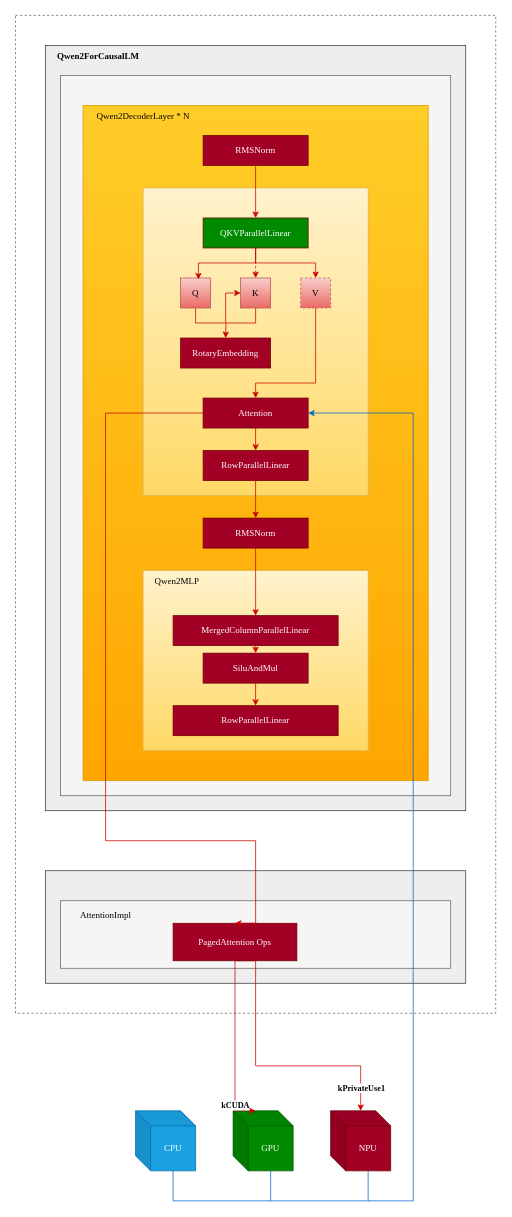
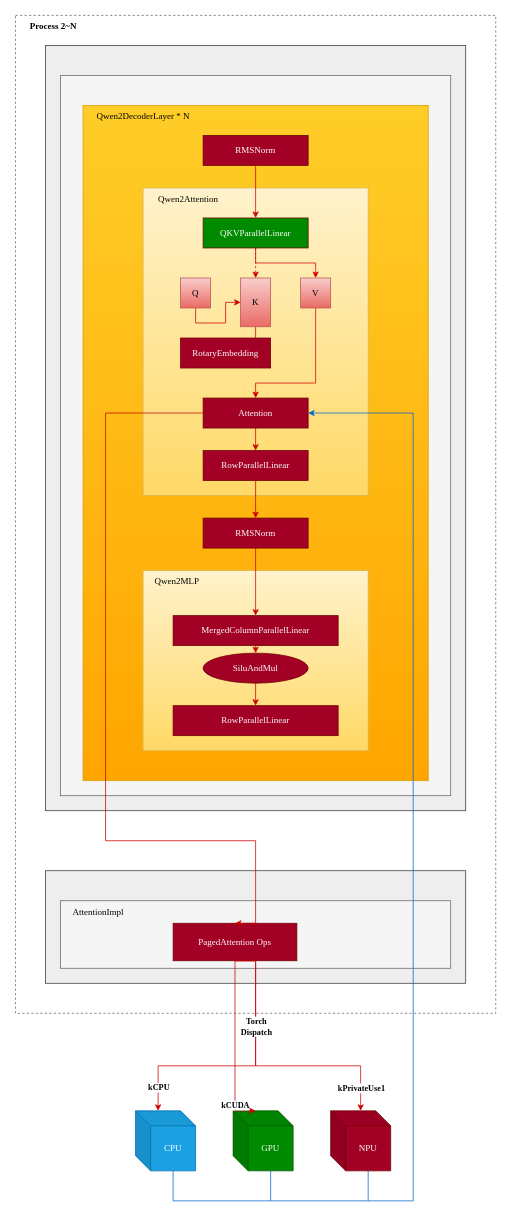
  <mxCell id="0" />
  <mxCell id="1" parent="0" />
  <mxCell id="2" value="" style="rounded=0;whiteSpace=wrap;html=1;fillColor=none;dashed=1;strokeColor=#666666;" parent="1" vertex="1"><mxGeometry x="20" y="20" width="640" height="1330" as="geometry" /></mxCell>
  <mxCell id="3" value="" style="rounded=0;whiteSpace=wrap;html=1;fillColor=#eeeeee;strokeColor=#36393d;" parent="1" vertex="1"><mxGeometry x="60" y="60" width="560" height="1020" as="geometry" /></mxCell>
- <mxCell id="4" value="&lt;font face=&quot;Comic Sans MS&quot;&gt;&lt;b&gt;Qwen2ForCausalLM&lt;/b&gt;&lt;/font&gt;" style="text;html=1;align=center;verticalAlign=middle;resizable=0;points=[];autosize=1;strokeColor=none;fillColor=none;" parent="1" vertex="1"><mxGeometry x="60" y="60" width="140" height="30" as="geometry" /></mxCell>
  <mxCell id="5" value="" style="rounded=0;whiteSpace=wrap;html=1;fillColor=#f5f5f5;strokeColor=#666666;fontColor=#333333;" parent="1" vertex="1"><mxGeometry x="80" y="100" width="520" height="960" as="geometry" /></mxCell>
  <mxCell id="6" value="" style="rounded=0;whiteSpace=wrap;html=1;fillColor=#ffcd28;gradientColor=#ffa500;strokeColor=#d79b00;" parent="1" vertex="1"><mxGeometry x="110" y="140" width="460" height="900" as="geometry" /></mxCell>
  <mxCell id="7" value="&lt;font face=&quot;Comic Sans MS&quot;&gt;Qwen2DecoderLayer * N&lt;/font&gt;" style="text;html=1;align=center;verticalAlign=middle;resizable=0;points=[];autosize=1;strokeColor=none;fillColor=none;" parent="1" vertex="1"><mxGeometry x="110" y="140" width="160" height="30" as="geometry" /></mxCell>
  <mxCell id="8" value="&lt;font face=&quot;Comic Sans MS&quot;&gt;RMSNorm&lt;/font&gt;" style="rounded=0;whiteSpace=wrap;html=1;fillColor=#a20025;fontColor=#ffffff;strokeColor=#6F0000;" parent="1" vertex="1"><mxGeometry x="270" y="180" width="140" height="40" as="geometry" /></mxCell>
  <mxCell id="9" value="&lt;font face=&quot;Comic Sans MS&quot;&gt;RMSNorm&lt;/font&gt;" style="rounded=0;whiteSpace=wrap;html=1;fillColor=#a20025;fontColor=#ffffff;strokeColor=#6F0000;" parent="1" vertex="1"><mxGeometry x="270" y="690" width="140" height="40" as="geometry" /></mxCell>
  <mxCell id="10" value="" style="rounded=0;whiteSpace=wrap;html=1;fillColor=#fff2cc;gradientColor=#ffd966;strokeColor=#d6b656;" parent="1" vertex="1"><mxGeometry x="190" y="250" width="300" height="410" as="geometry" /></mxCell>
  <mxCell id="11" value="" style="rounded=0;whiteSpace=wrap;html=1;fillColor=#fff2cc;gradientColor=#ffd966;strokeColor=#d6b656;" parent="1" vertex="1"><mxGeometry x="190" y="760" width="300" height="240" as="geometry" /></mxCell>
+ <mxCell id="12" value="&lt;span style=&quot;font-family: &amp;quot;Comic Sans MS&amp;quot;; text-wrap-mode: wrap;&quot;&gt;Qwen2Attention&lt;/span&gt;" style="text;html=1;align=center;verticalAlign=middle;resizable=0;points=[];autosize=1;strokeColor=none;fillColor=none;" parent="1" vertex="1"><mxGeometry x="190" y="250" width="120" height="30" as="geometry" /></mxCell>
  <mxCell id="13" style="edgeStyle=orthogonalEdgeStyle;rounded=0;orthogonalLoop=1;jettySize=auto;html=1;exitX=0.5;exitY=1;exitDx=0;exitDy=0;entryX=0.5;entryY=0;entryDx=0;entryDy=0;strokeColor=#CC0000;dashed=1;" parent="1" source="15" target="20" edge="1"><mxGeometry relative="1" as="geometry" /></mxCell>
  <mxCell id="14" style="edgeStyle=orthogonalEdgeStyle;rounded=0;orthogonalLoop=1;jettySize=auto;html=1;exitX=0.5;exitY=1;exitDx=0;exitDy=0;entryX=0.5;entryY=0;entryDx=0;entryDy=0;strokeColor=#CC0000;" parent="1" source="15" target="22" edge="1"><mxGeometry relative="1" as="geometry" /></mxCell>
  <mxCell id="15" value="&lt;font face=&quot;Comic Sans MS&quot;&gt;QKVParallelLinear&lt;/font&gt;" style="rounded=0;whiteSpace=wrap;html=1;fillColor=#008a00;fontColor=#ffffff;strokeColor=#6F0000;" parent="1" vertex="1"><mxGeometry x="270" y="290" width="140" height="40" as="geometry" /></mxCell>
  <mxCell id="16" style="edgeStyle=orthogonalEdgeStyle;rounded=0;orthogonalLoop=1;jettySize=auto;html=1;exitX=0.5;exitY=1;exitDx=0;exitDy=0;entryX=0.5;entryY=0;entryDx=0;entryDy=0;strokeColor=#CC0000;" parent="1" source="8" target="15" edge="1"><mxGeometry relative="1" as="geometry" /></mxCell>
  <mxCell id="17" style="edgeStyle=orthogonalEdgeStyle;rounded=0;orthogonalLoop=1;jettySize=auto;html=1;exitX=0.5;exitY=1;exitDx=0;exitDy=0;strokeColor=#CC0000;" parent="1" source="18" target="20" edge="1"><mxGeometry relative="1" as="geometry" /></mxCell>
  <mxCell id="18" value="&lt;font face=&quot;Comic Sans MS&quot;&gt;Q&lt;/font&gt;" style="rounded=0;whiteSpace=wrap;html=1;fillColor=#f8cecc;gradientColor=#ea6b66;strokeColor=#b85450;" parent="1" vertex="1"><mxGeometry x="240" y="370" width="40" height="40" as="geometry" /></mxCell>
  <mxCell id="19" style="edgeStyle=orthogonalEdgeStyle;rounded=0;orthogonalLoop=1;jettySize=auto;html=1;exitX=0.5;exitY=1;exitDx=0;exitDy=0;strokeColor=#CC0000;" parent="1" source="20" edge="1"><mxGeometry relative="1" as="geometry"><mxPoint x="300" y="450" as="targetPoint" /></mxGeometry></mxCell>
- <mxCell id="20" value="&lt;font face=&quot;Comic Sans MS&quot;&gt;K&lt;/font&gt;" style="rounded=0;whiteSpace=wrap;html=1;fillColor=#f8cecc;gradientColor=#ea6b66;strokeColor=#b85450;" parent="1" vertex="1"><mxGeometry x="320" y="370" width="40" height="40" as="geometry" /></mxCell>
+ <mxCell id="20" value="&lt;font face=&quot;Comic Sans MS&quot;&gt;K&lt;/font&gt;" style="rounded=0;whiteSpace=wrap;html=1;fillColor=#f8cecc;gradientColor=#ea6b66;strokeColor=#b85450;" parent="1" vertex="1"><mxGeometry x="320" y="370" width="40" height="65" as="geometry" /></mxCell>
  <mxCell id="21" style="edgeStyle=orthogonalEdgeStyle;rounded=0;orthogonalLoop=1;jettySize=auto;html=1;exitX=0.5;exitY=1;exitDx=0;exitDy=0;strokeColor=#CC0000;" parent="1" source="22" edge="1"><mxGeometry relative="1" as="geometry"><mxPoint x="340" y="530" as="targetPoint" /><Array as="points"><mxPoint x="420" y="510" /><mxPoint x="340" y="510" /></Array></mxGeometry></mxCell>
- <mxCell id="22" value="&lt;font face=&quot;Comic Sans MS&quot;&gt;V&lt;/font&gt;" style="rounded=0;whiteSpace=wrap;html=1;fillColor=#f8cecc;gradientColor=#ea6b66;strokeColor=#b85450;dashed=1;" parent="1" vertex="1"><mxGeometry x="400" y="370" width="40" height="40" as="geometry" /></mxCell>
- <mxCell id="23" style="edgeStyle=orthogonalEdgeStyle;rounded=0;orthogonalLoop=1;jettySize=auto;html=1;exitX=0.5;exitY=1;exitDx=0;exitDy=0;entryX=0.594;entryY=0.047;entryDx=0;entryDy=0;entryPerimeter=0;strokeColor=#CC0000;" parent="1" source="15" target="18" edge="1"><mxGeometry relative="1" as="geometry"><Array as="points"><mxPoint x="340" y="350" /><mxPoint x="264" y="350" /></Array></mxGeometry></mxCell>
+ <mxCell id="22" value="&lt;font face=&quot;Comic Sans MS&quot;&gt;V&lt;/font&gt;" style="rounded=0;whiteSpace=wrap;html=1;fillColor=#f8cecc;gradientColor=#ea6b66;strokeColor=#b85450;" parent="1" vertex="1"><mxGeometry x="400" y="370" width="40" height="40" as="geometry" /></mxCell>
  <mxCell id="24" value="&lt;font face=&quot;Comic Sans MS&quot;&gt;RotaryEmbedding&lt;/font&gt;" style="rounded=0;whiteSpace=wrap;html=1;fillColor=#a20025;fontColor=#ffffff;strokeColor=#6F0000;" parent="1" vertex="1"><mxGeometry x="240" y="450" width="120" height="40" as="geometry" /></mxCell>
  <mxCell id="25" style="edgeStyle=orthogonalEdgeStyle;rounded=0;orthogonalLoop=1;jettySize=auto;html=1;exitX=0.5;exitY=1;exitDx=0;exitDy=0;entryX=0.5;entryY=0;entryDx=0;entryDy=0;strokeColor=#CC0000;" parent="1" source="26" target="27" edge="1"><mxGeometry relative="1" as="geometry" /></mxCell>
  <mxCell id="26" value="&lt;font face=&quot;Comic Sans MS&quot;&gt;Attention&lt;/font&gt;" style="rounded=0;whiteSpace=wrap;html=1;fillColor=#a20025;fontColor=#ffffff;strokeColor=#6F0000;" parent="1" vertex="1"><mxGeometry x="270" y="530" width="140" height="40" as="geometry" /></mxCell>
  <mxCell id="27" value="&lt;font face=&quot;Comic Sans MS&quot;&gt;RowParallelLinear&lt;/font&gt;" style="rounded=0;whiteSpace=wrap;html=1;fillColor=#a20025;fontColor=#ffffff;strokeColor=#6F0000;" parent="1" vertex="1"><mxGeometry x="270" y="600" width="140" height="40" as="geometry" /></mxCell>
  <mxCell id="28" style="edgeStyle=orthogonalEdgeStyle;rounded=0;orthogonalLoop=1;jettySize=auto;html=1;exitX=0.5;exitY=1;exitDx=0;exitDy=0;entryX=0.5;entryY=0;entryDx=0;entryDy=0;strokeColor=#CC0000;" parent="1" source="27" target="9" edge="1"><mxGeometry relative="1" as="geometry"><mxPoint x="340" y="660" as="sourcePoint" /></mxGeometry></mxCell>
  <mxCell id="29" value="&lt;span style=&quot;font-family: &amp;quot;Comic Sans MS&amp;quot;; text-wrap-mode: wrap;&quot;&gt;Qwen2MLP&lt;/span&gt;" style="text;html=1;align=center;verticalAlign=middle;resizable=0;points=[];autosize=1;strokeColor=none;fillColor=none;" parent="1" vertex="1"><mxGeometry x="190" y="760" width="90" height="30" as="geometry" /></mxCell>
  <mxCell id="30" style="edgeStyle=orthogonalEdgeStyle;rounded=0;orthogonalLoop=1;jettySize=auto;html=1;exitX=0.5;exitY=1;exitDx=0;exitDy=0;entryX=0.5;entryY=0;entryDx=0;entryDy=0;strokeColor=#CC0000;" parent="1" source="31" target="33" edge="1"><mxGeometry relative="1" as="geometry" /></mxCell>
  <mxCell id="31" value="&lt;font face=&quot;Comic Sans MS&quot;&gt;MergedColumnParallelLinear&lt;/font&gt;" style="rounded=0;whiteSpace=wrap;html=1;fillColor=#a20025;fontColor=#ffffff;strokeColor=#6F0000;" parent="1" vertex="1"><mxGeometry x="230" y="820" width="220" height="40" as="geometry" /></mxCell>
  <mxCell id="32" style="edgeStyle=orthogonalEdgeStyle;rounded=0;orthogonalLoop=1;jettySize=auto;html=1;exitX=0.5;exitY=1;exitDx=0;exitDy=0;entryX=0.5;entryY=0;entryDx=0;entryDy=0;strokeColor=#CC0000;" parent="1" source="33" target="35" edge="1"><mxGeometry relative="1" as="geometry" /></mxCell>
- <mxCell id="33" value="&lt;font face=&quot;Comic Sans MS&quot;&gt;SiluAndMul&lt;/font&gt;" style="rounded=0;whiteSpace=wrap;html=1;fillColor=#a20025;fontColor=#ffffff;strokeColor=#6F0000;" parent="1" vertex="1"><mxGeometry x="270" y="870" width="140" height="40" as="geometry" /></mxCell>
+ <mxCell id="33" value="&lt;font face=&quot;Comic Sans MS&quot;&gt;SiluAndMul&lt;/font&gt;" style="ellipse;whiteSpace=wrap;html=1;fillColor=#a20025;fontColor=#ffffff;strokeColor=#6F0000;" parent="1" vertex="1"><mxGeometry x="270" y="870" width="140" height="40" as="geometry" /></mxCell>
  <mxCell id="34" style="edgeStyle=orthogonalEdgeStyle;rounded=0;orthogonalLoop=1;jettySize=auto;html=1;exitX=0.5;exitY=1;exitDx=0;exitDy=0;strokeColor=#CC0000;" parent="1" source="9" target="31" edge="1"><mxGeometry relative="1" as="geometry"><Array as="points"><mxPoint x="340" y="740" /><mxPoint x="340" y="740" /></Array></mxGeometry></mxCell>
  <mxCell id="35" value="&lt;font face=&quot;Comic Sans MS&quot;&gt;RowParallelLinear&lt;/font&gt;" style="rounded=0;whiteSpace=wrap;html=1;fillColor=#a20025;fontColor=#ffffff;strokeColor=#6F0000;" parent="1" vertex="1"><mxGeometry x="230" y="940" width="220" height="40" as="geometry" /></mxCell>
  <mxCell id="36" value="" style="rounded=0;whiteSpace=wrap;html=1;fillColor=#eeeeee;strokeColor=#36393d;" parent="1" vertex="1"><mxGeometry x="60" y="1160" width="560" height="150" as="geometry" /></mxCell>
  <mxCell id="37" value="" style="rounded=0;whiteSpace=wrap;html=1;fillColor=#f5f5f5;strokeColor=#666666;fontColor=#333333;" parent="1" vertex="1"><mxGeometry x="80" y="1200" width="520" height="90" as="geometry" /></mxCell>
- <mxCell id="38" value="&lt;font face=&quot;Comic Sans MS&quot;&gt;AttentionImpl&lt;/font&gt;" style="text;html=1;align=center;verticalAlign=middle;resizable=0;points=[];autosize=1;strokeColor=none;fillColor=none;" parent="1" vertex="1"><mxGeometry x="90" y="1205" width="100" height="30" as="geometry" /></mxCell>
+ <mxCell id="38" value="&lt;font face=&quot;Comic Sans MS&quot;&gt;AttentionImpl&lt;/font&gt;" style="text;html=1;align=center;verticalAlign=middle;resizable=0;points=[];autosize=1;strokeColor=none;fillColor=none;" parent="1" vertex="1"><mxGeometry x="80" y="1200" width="100" height="30" as="geometry" /></mxCell>
  <mxCell id="39" style="edgeStyle=orthogonalEdgeStyle;rounded=0;orthogonalLoop=1;jettySize=auto;html=1;entryX=1;entryY=0.5;entryDx=0;entryDy=0;exitX=0;exitY=0;exitDx=50;exitDy=80;exitPerimeter=0;strokeColor=#0066CC;" parent="1" source="44" target="26" edge="1"><mxGeometry relative="1" as="geometry"><mxPoint x="360" y="1560" as="sourcePoint" /><Array as="points"><mxPoint x="360" y="1600" /><mxPoint x="550" y="1600" /><mxPoint x="550" y="550" /></Array></mxGeometry></mxCell>
  <mxCell id="40" style="edgeStyle=orthogonalEdgeStyle;rounded=0;orthogonalLoop=1;jettySize=auto;html=1;exitX=0.5;exitY=1;exitDx=0;exitDy=0;strokeColor=#CC0000;" parent="1" source="42" target="48" edge="1"><mxGeometry relative="1" as="geometry"><Array as="points"><mxPoint x="340" y="1420" /><mxPoint x="480" y="1420" /></Array></mxGeometry></mxCell>
  <mxCell id="41" value="&lt;font face=&quot;Comic Sans MS&quot;&gt;&lt;b&gt;kPrivateUse1&lt;/b&gt;&lt;/font&gt;" style="edgeLabel;html=1;align=center;verticalAlign=middle;resizable=0;points=[];" parent="40" vertex="1" connectable="0"><mxGeometry x="0.835" y="1" relative="1" as="geometry"><mxPoint x="-1" as="offset" /></mxGeometry></mxCell>
  <mxCell id="42" value="&lt;font face=&quot;Comic Sans MS&quot;&gt;PagedAttention Ops&lt;/font&gt;" style="rounded=0;whiteSpace=wrap;html=1;fillColor=#a20025;strokeColor=#6F0000;fontColor=#ffffff;" parent="1" vertex="1"><mxGeometry x="230" y="1230" width="165" height="50" as="geometry" /></mxCell>
  <mxCell id="43" style="edgeStyle=orthogonalEdgeStyle;rounded=0;orthogonalLoop=1;jettySize=auto;html=1;exitX=0;exitY=0.5;exitDx=0;exitDy=0;entryX=0.5;entryY=0;entryDx=0;entryDy=0;strokeColor=#CC0000;" parent="1" source="26" target="42" edge="1"><mxGeometry relative="1" as="geometry"><Array as="points"><mxPoint x="140" y="550" /><mxPoint x="140" y="1120" /><mxPoint x="340" y="1120" /></Array></mxGeometry></mxCell>
  <mxCell id="44" value="&lt;font face=&quot;Comic Sans MS&quot;&gt;GPU&lt;/font&gt;" style="shape=cube;whiteSpace=wrap;html=1;boundedLbl=1;backgroundOutline=1;darkOpacity=0.05;darkOpacity2=0.1;rotation=0;fillColor=#008a00;strokeColor=#005700;fontColor=#ffffff;" parent="1" vertex="1"><mxGeometry x="310" y="1480" width="80" height="80" as="geometry" /></mxCell>
  <mxCell id="45" style="edgeStyle=orthogonalEdgeStyle;rounded=0;orthogonalLoop=1;jettySize=auto;html=1;exitX=0;exitY=0;exitDx=50;exitDy=80;exitPerimeter=0;endArrow=none;startFill=0;strokeColor=#0066CC;" parent="1" source="46" edge="1"><mxGeometry relative="1" as="geometry"><mxPoint x="360" y="1600" as="targetPoint" /><Array as="points"><mxPoint x="230" y="1600" /></Array></mxGeometry></mxCell>
  <mxCell id="46" value="&lt;font face=&quot;Comic Sans MS&quot;&gt;CPU&lt;/font&gt;" style="shape=cube;whiteSpace=wrap;html=1;boundedLbl=1;backgroundOutline=1;darkOpacity=0.05;darkOpacity2=0.1;rotation=0;fillColor=#1ba1e2;strokeColor=#006EAF;fontColor=#ffffff;" parent="1" vertex="1"><mxGeometry x="180" y="1480" width="80" height="80" as="geometry" /></mxCell>
  <mxCell id="47" style="edgeStyle=orthogonalEdgeStyle;rounded=0;orthogonalLoop=1;jettySize=auto;html=1;exitX=0;exitY=0;exitDx=50;exitDy=80;exitPerimeter=0;endArrow=none;startFill=0;strokeColor=#0066CC;" parent="1" source="48" edge="1"><mxGeometry relative="1" as="geometry"><mxPoint x="490" y="1600" as="targetPoint" /><Array as="points"><mxPoint x="490" y="1600" /><mxPoint x="490" y="1600" /></Array></mxGeometry></mxCell>
  <mxCell id="48" value="&lt;font face=&quot;Comic Sans MS&quot;&gt;NPU&lt;/font&gt;" style="shape=cube;whiteSpace=wrap;html=1;boundedLbl=1;backgroundOutline=1;darkOpacity=0.05;darkOpacity2=0.1;rotation=0;fillColor=#a20025;strokeColor=#6F0000;fontColor=#ffffff;" parent="1" vertex="1"><mxGeometry x="440" y="1480" width="80" height="80" as="geometry" /></mxCell>
  <mxCell id="49" style="edgeStyle=orthogonalEdgeStyle;rounded=0;orthogonalLoop=1;jettySize=auto;html=1;exitX=0.5;exitY=1;exitDx=0;exitDy=0;strokeColor=#CC0000;fontStyle=1" parent="1" source="42" edge="1"><mxGeometry relative="1" as="geometry"><mxPoint x="340" y="1480" as="targetPoint" /><Array as="points"><mxPoint x="340" y="1480" /></Array></mxGeometry></mxCell>
  <mxCell id="50" value="&lt;font face=&quot;Comic Sans MS&quot;&gt;&lt;b&gt;kCUDA&lt;/b&gt;&lt;/font&gt;" style="edgeLabel;html=1;align=center;verticalAlign=middle;resizable=0;points=[];" parent="49" vertex="1" connectable="0"><mxGeometry x="0.687" relative="1" as="geometry"><mxPoint as="offset" /></mxGeometry></mxCell>
+ <mxCell id="51" value="&lt;font face=&quot;Comic Sans MS&quot;&gt;&lt;b&gt;Process 2~N&lt;/b&gt;&lt;/font&gt;" style="text;html=1;align=center;verticalAlign=middle;resizable=0;points=[];autosize=1;strokeColor=none;fillColor=none;" parent="1" vertex="1"><mxGeometry x="20" y="20" width="100" height="30" as="geometry" /></mxCell>
+ <mxCell id="52" style="edgeStyle=orthogonalEdgeStyle;rounded=0;orthogonalLoop=1;jettySize=auto;html=1;exitX=0.5;exitY=1;exitDx=0;exitDy=0;entryX=0;entryY=0;entryDx=30;entryDy=0;entryPerimeter=0;strokeColor=#CC0000;" parent="1" source="42" target="46" edge="1"><mxGeometry relative="1" as="geometry"><mxPoint x="200" y="1480" as="targetPoint" /><Array as="points"><mxPoint x="340" y="1420" /><mxPoint x="210" y="1420" /></Array></mxGeometry></mxCell>
+ <mxCell id="53" value="&lt;font face=&quot;Comic Sans MS&quot;&gt;&lt;b&gt;Torch&lt;/b&gt;&lt;/font&gt;&lt;div&gt;&lt;font face=&quot;Comic Sans MS&quot;&gt;&lt;b&gt;Dispatch&lt;/b&gt;&lt;/font&gt;&lt;/div&gt;" style="edgeLabel;html=1;align=center;verticalAlign=middle;resizable=0;points=[];" parent="52" vertex="1" connectable="0"><mxGeometry x="-0.383" relative="1" as="geometry"><mxPoint y="5" as="offset" /></mxGeometry></mxCell>
+ <mxCell id="54" value="&lt;span style=&quot;font-family: &amp;quot;Comic Sans MS&amp;quot;;&quot;&gt;&lt;b&gt;kCPU&lt;/b&gt;&lt;/span&gt;" style="edgeLabel;html=1;align=center;verticalAlign=middle;resizable=0;points=[];" parent="52" vertex="1" connectable="0"><mxGeometry x="0.824" relative="1" as="geometry"><mxPoint as="offset" /></mxGeometry></mxCell>
